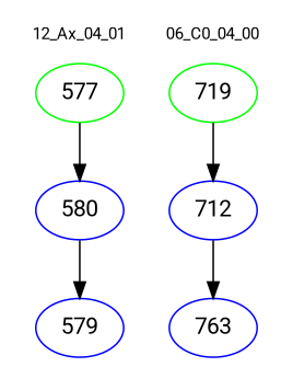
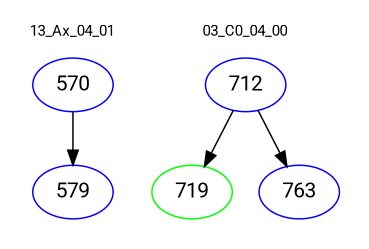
  digraph {
    fontname=Roboto
    node [color=blue fontname=Roboto]
    edge [color=black fontname=Roboto]
-   n1 [color=green label=577]
-   n2 [label=580]
+   n2 [label=570]
    n3 [label=579]
    n4 [color=green label=719]
    n5 [label=712]
    n6 [label=763]
    subgraph cluster_1 {
      color=white
      fontsize=10
-     label="12_Ax_04_01"
-     n1
+     label="13_Ax_04_01"
      n2
      n3
    }
    subgraph cluster_2 {
      color=white
      fontsize=10
-     label="06_C0_04_00"
+     label="03_C0_04_00"
      n4
      n5
      n6
    }
-   n1 -> n2
    n2 -> n3
-   n4 -> n5
+   n5 -> n4
    n5 -> n6
  }
